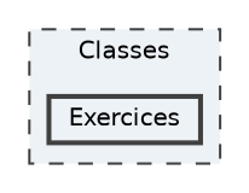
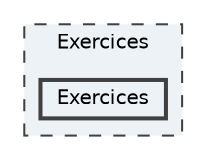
  digraph {
    compound=true
    rankdir=LR
    n1 [color=grey25 fillcolor="#edf2f7" fontname=Helvetica fontsize=10 height=0.2 label=Exercices shape=box style="filled,bold" width=0.4]
    subgraph cluster_1 {
      bgcolor="#edf2f7"
      fontname=Helvetica
      fontsize=10
-     label=Classes
+     label=Exercices
      pencolor=grey25
      style="filled,dashed"
      n1
    }
  }
